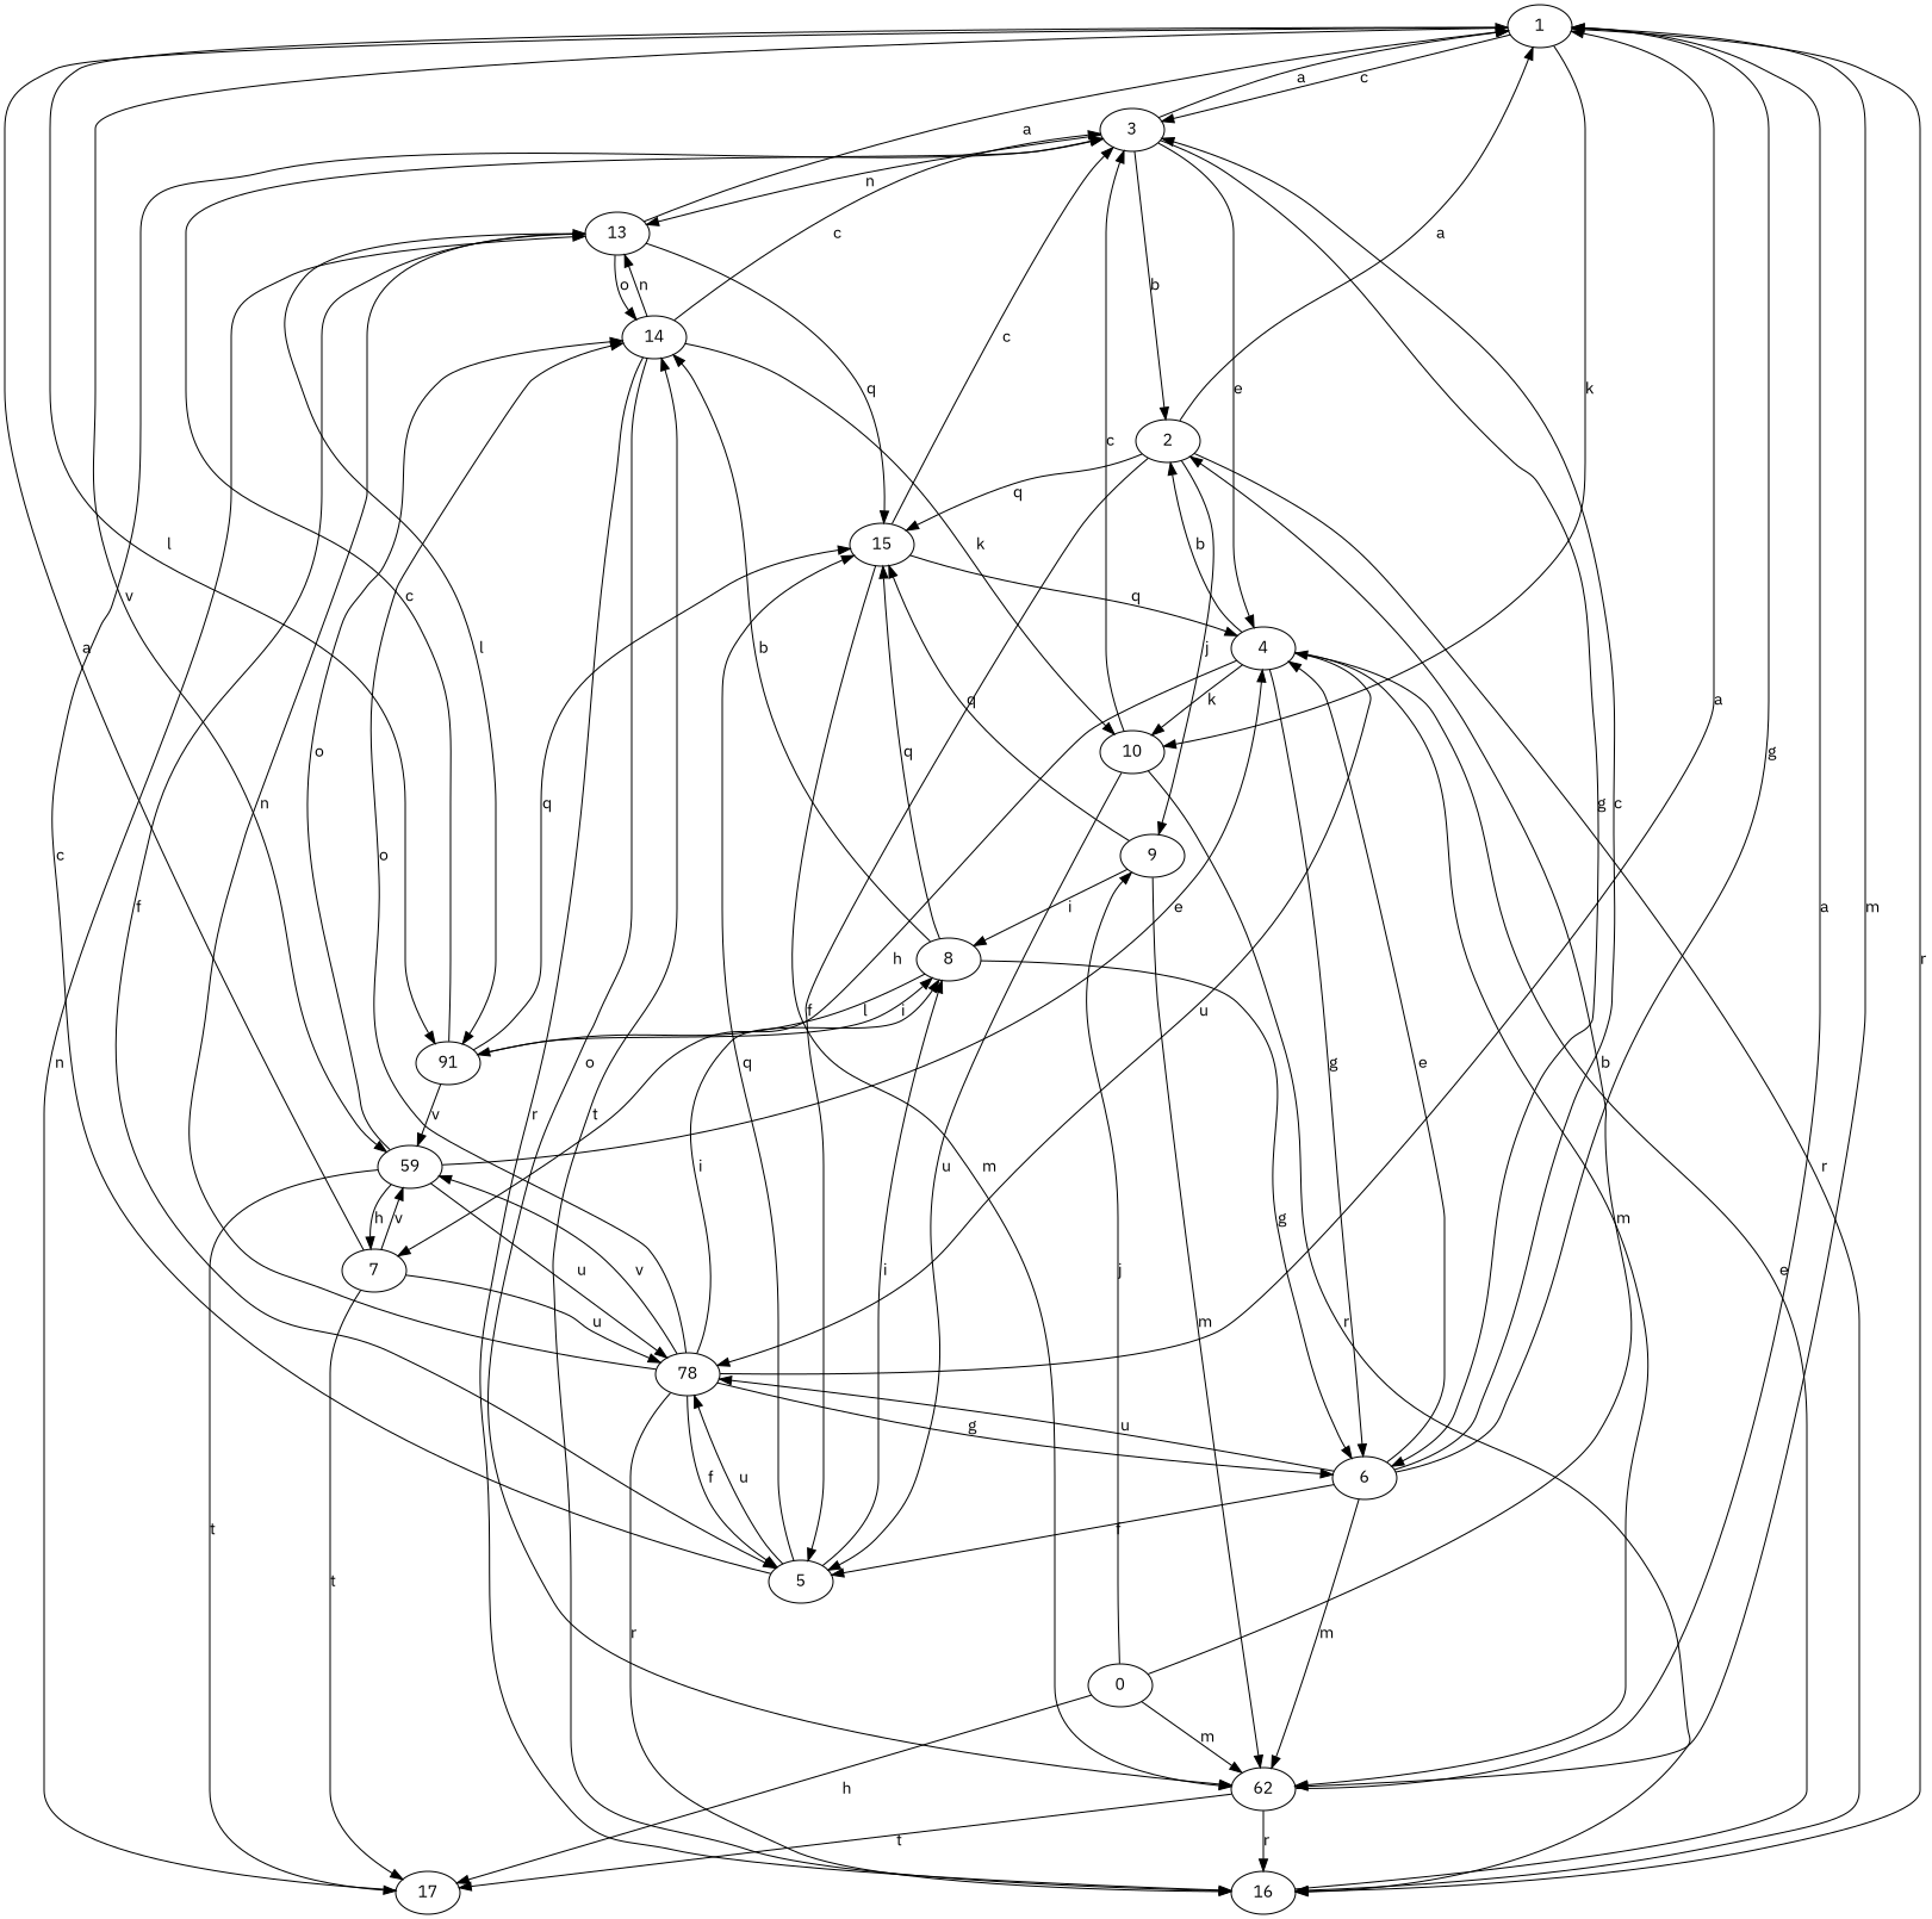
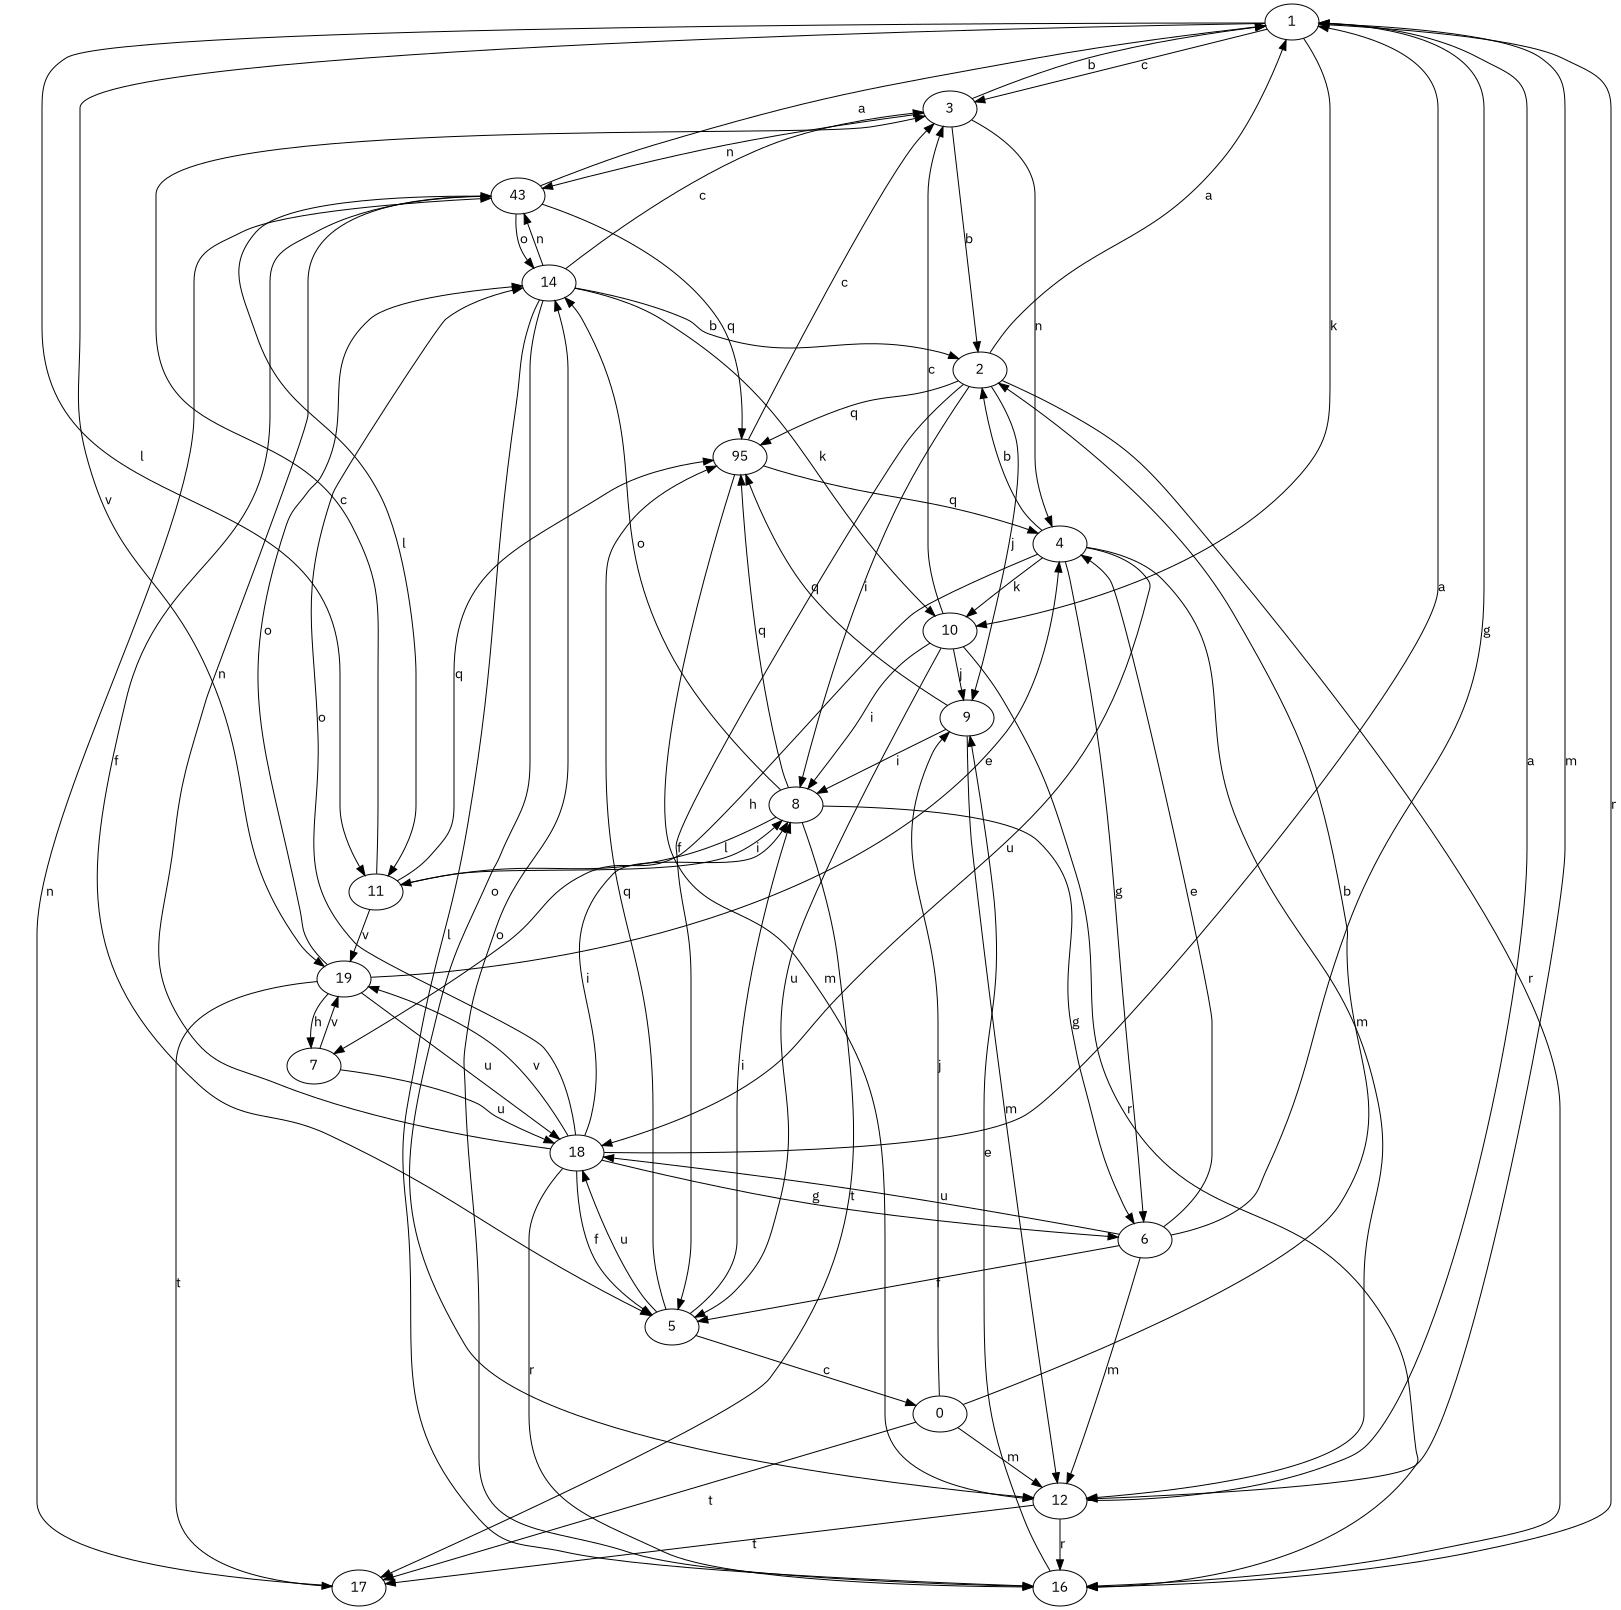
  strict digraph {
    fontname="IBM Plex Sans"
    node [fontname="IBM Plex Sans"]
    edge [fontname="IBM Plex Sans"]
    1
    3
    10
-   11 [label=91]
-   12 [label=62]
+   11
+   12
    16
-   19 [label=59]
+   19
    6
    2
    4
-   13
+   13 [label=43]
    5
-   18 [label=78]
+   18
    8
    9
-   15
+   15 [label=95]
    17
    14
    7
    0
    1 -> 3 [label=c]
    1 -> 10 [label=k]
    1 -> 11 [label=l]
    1 -> 12 [label=m]
    1 -> 16 [label=r]
    1 -> 19 [label=v]
-   3 -> 1 [label=a]
-   3 -> 6 [label=g]
+   3 -> 1 [label=b]
    3 -> 2 [label=b]
-   3 -> 4 [label=e]
+   3 -> 4 [label=n]
    3 -> 13 [label=n]
    10 -> 3 [label=c]
    10 -> 16 [label=r]
    10 -> 5 [label=u]
+   10 -> 8 [label=i]
+   10 -> 9 [label=j]
    11 -> 3 [label=c]
    11 -> 19 [label=v]
    11 -> 8 [label=i]
    11 -> 15 [label=q]
    12 -> 1 [label=a]
    12 -> 16 [label=r]
    12 -> 17 [label=t]
-   16 -> 4 [label=e]
-   16 -> 14 [label=t]
+   16 -> 9 [label=e]
+   16 -> 14 [label=o]
    19 -> 4 [label=e]
    19 -> 18 [label=u]
    19 -> 17 [label=t]
    19 -> 14 [label=o]
    19 -> 7 [label=h]
    6 -> 1 [label=g]
-   6 -> 3 [label=c]
    6 -> 12 [label=m]
    6 -> 4 [label=e]
    6 -> 5 [label=f]
    6 -> 18 [label=u]
    2 -> 1 [label=a]
    2 -> 16 [label=r]
    2 -> 5 [label=f]
+   2 -> 8 [label=i]
    2 -> 9 [label=j]
    2 -> 15 [label=q]
    4 -> 10 [label=k]
    4 -> 12 [label=m]
    4 -> 6 [label=g]
    4 -> 2 [label=b]
    4 -> 18 [label=u]
    4 -> 7 [label=h]
    13 -> 1 [label=a]
    13 -> 11 [label=l]
    13 -> 5 [label=f]
    13 -> 15 [label=q]
    13 -> 14 [label=o]
-   5 -> 3 [label=c]
+   5 -> 0 [label=c]
    5 -> 18 [label=u]
    5 -> 8 [label=i]
    5 -> 15 [label=q]
    18 -> 1 [label=a]
    18 -> 16 [label=r]
    18 -> 19 [label=v]
    18 -> 6 [label=g]
    18 -> 13 [label=n]
    18 -> 5 [label=f]
    18 -> 8 [label=i]
    18 -> 14 [label=o]
    8 -> 11 [label=l]
    8 -> 6 [label=g]
    8 -> 15 [label=q]
-   8 -> 14 [label=b]
+   8 -> 14 [label=o]
    9 -> 12 [label=m]
    9 -> 8 [label=i]
    9 -> 15 [label=q]
    15 -> 3 [label=c]
    15 -> 12 [label=m]
    15 -> 4 [label=q]
    17 -> 13 [label=n]
    14 -> 3 [label=c]
    14 -> 10 [label=k]
    14 -> 12 [label=o]
-   14 -> 16 [label=r]
+   14 -> 16 [label=l]
+   14 -> 2 [label=b]
    14 -> 13 [label=n]
-   7 -> 1 [label=a]
    7 -> 19 [label=v]
    7 -> 18 [label=u]
-   7 -> 17 [label=t]
+   8 -> 17 [label=t]
    0 -> 12 [label=m]
    0 -> 2 [label=b]
    0 -> 9 [label=j]
-   0 -> 17 [label=h]
+   0 -> 17 [label=t]
  }
